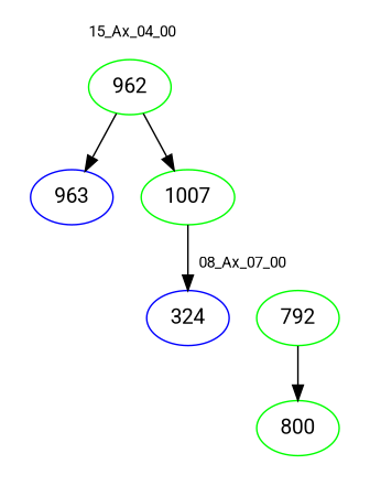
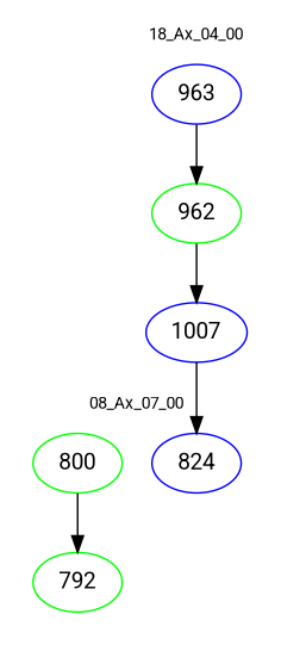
  digraph {
    fontname=Roboto
    node [color=green fontname=Roboto]
    edge [color=black fontname=Roboto]
    n1 [label=962]
    n2 [color=blue label=963]
-   n3 [label=1007]
+   n3 [color=blue label=1007]
    n4 [label=792]
-   n5 [color=blue label=324]
+   n5 [color=blue label=824]
    n6 [label=800]
    subgraph cluster_1 {
      color=white
      fontsize=10
-     label="15_Ax_04_00"
+     label="18_Ax_04_00"
      n1
      n2
      n3
    }
    subgraph cluster_2 {
      color=white
      fontsize=10
      label="08_Ax_07_00"
      n4
      n5
      n6
    }
-   n1 -> n2
+   n2 -> n1
    n1 -> n3
    n3 -> n5
-   n4 -> n6
+   n6 -> n4
  }
